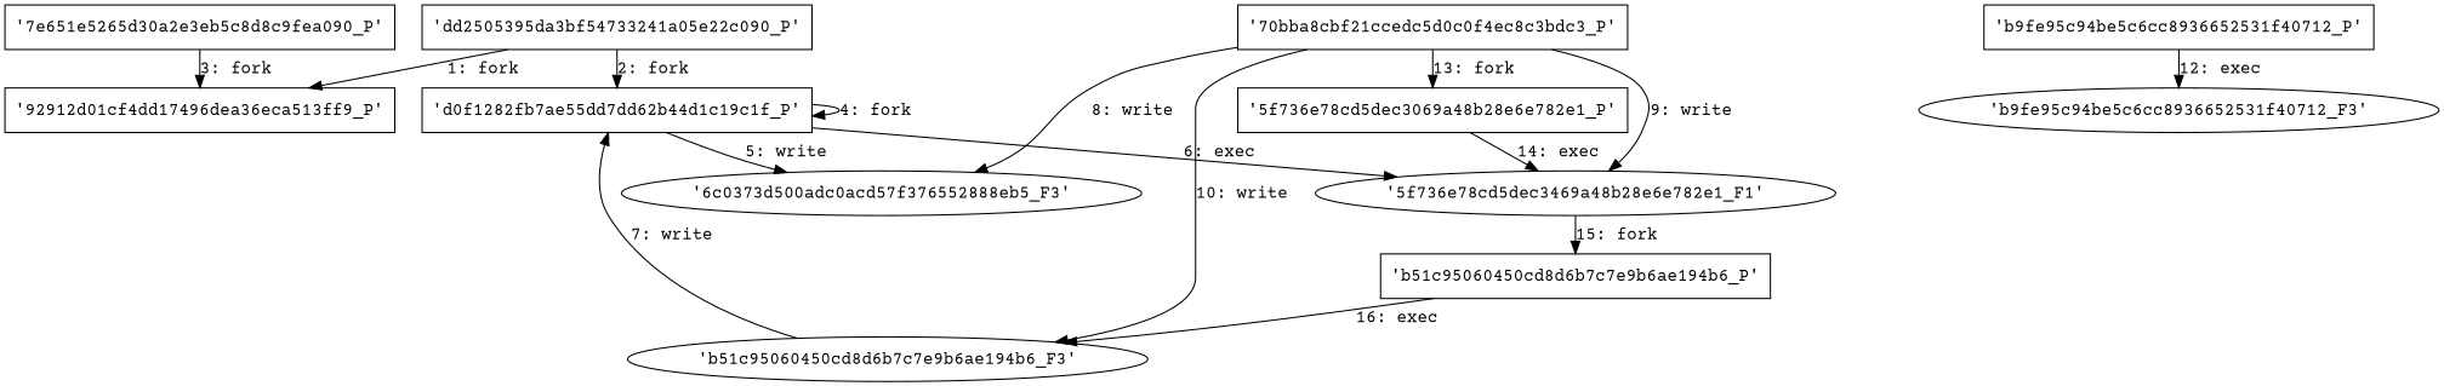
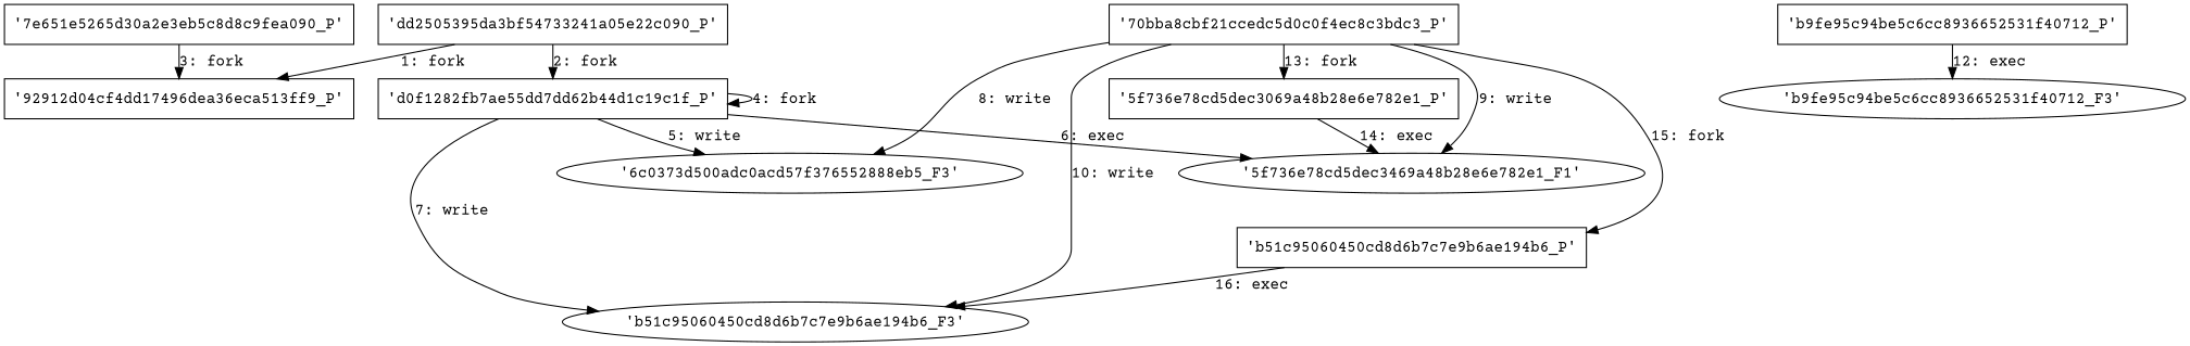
  digraph {
    engine=neato
    fixedsize=false
    fontname="Courier Prime"
    fontsize=10
    nodesep=0.3
    rankdir=TB
    ranksep=0
    splines=true
    node [fontname="Courier Prime" node_type=Process shape=box]
    edge [fontname="Courier Prime"]
    "'dd2505395da3bf54733241a05e22c090_P'"
-   "'92912d01cf4dd17496dea36eca513ff9_P'"
+   "'92912d01cf4dd17496dea36eca513ff9_P'" [label="'92912d04cf4dd17496dea36eca513ff9_P'"]
    "'d0f1282fb7ae55dd7dd62b44d1c19c1f_P'"
    "'6c0373d500adc0acd57f376552888eb5_F3'" [node_type=file shape=ellipse]
    "'5f736e78cd5dec3469a48b28e6e782e1_F1'" [node_type=File shape=ellipse]
    "'b51c95060450cd8d6b7c7e9b6ae194b6_F3'" [node_type=File shape=ellipse]
    "'7e651e5265d30a2e3eb5c8d8c9fea090_P'"
    "'70bba8cbf21ccedc5d0c0f4ec8c3bdc3_P'"
    n9 [label="'5f736e78cd5dec3069a48b28e6e782e1_P'"]
    "'b51c95060450cd8d6b7c7e9b6ae194b6_P'"
    "'b9fe95c94be5c6cc8936652531f40712_F3'" [node_type=File shape=ellipse]
    "'b9fe95c94be5c6cc8936652531f40712_P'"
    "'dd2505395da3bf54733241a05e22c090_P'" -> "'92912d01cf4dd17496dea36eca513ff9_P'" [label="1: fork"]
    "'dd2505395da3bf54733241a05e22c090_P'" -> "'d0f1282fb7ae55dd7dd62b44d1c19c1f_P'" [label="2: fork"]
    "'d0f1282fb7ae55dd7dd62b44d1c19c1f_P'" -> "'d0f1282fb7ae55dd7dd62b44d1c19c1f_P'" [label="4: fork"]
    "'d0f1282fb7ae55dd7dd62b44d1c19c1f_P'" -> "'6c0373d500adc0acd57f376552888eb5_F3'" [label="5: write"]
    "'d0f1282fb7ae55dd7dd62b44d1c19c1f_P'" -> "'5f736e78cd5dec3469a48b28e6e782e1_F1'" [label="6: exec"]
-   "'b51c95060450cd8d6b7c7e9b6ae194b6_F3'" -> "'d0f1282fb7ae55dd7dd62b44d1c19c1f_P'" [label="7: write"]
+   "'d0f1282fb7ae55dd7dd62b44d1c19c1f_P'" -> "'b51c95060450cd8d6b7c7e9b6ae194b6_F3'" [label="7: write"]
    "'7e651e5265d30a2e3eb5c8d8c9fea090_P'" -> "'92912d01cf4dd17496dea36eca513ff9_P'" [label="3: fork"]
    "'70bba8cbf21ccedc5d0c0f4ec8c3bdc3_P'" -> "'6c0373d500adc0acd57f376552888eb5_F3'" [label="8: write"]
    "'70bba8cbf21ccedc5d0c0f4ec8c3bdc3_P'" -> "'5f736e78cd5dec3469a48b28e6e782e1_F1'" [label="9: write"]
    "'70bba8cbf21ccedc5d0c0f4ec8c3bdc3_P'" -> "'b51c95060450cd8d6b7c7e9b6ae194b6_F3'" [label="10: write"]
    "'70bba8cbf21ccedc5d0c0f4ec8c3bdc3_P'" -> n9 [label="13: fork"]
-   "'5f736e78cd5dec3469a48b28e6e782e1_F1'" -> "'b51c95060450cd8d6b7c7e9b6ae194b6_P'" [label="15: fork"]
+   "'70bba8cbf21ccedc5d0c0f4ec8c3bdc3_P'" -> "'b51c95060450cd8d6b7c7e9b6ae194b6_P'" [label="15: fork"]
    n9 -> "'5f736e78cd5dec3469a48b28e6e782e1_F1'" [label="14: exec"]
    "'b51c95060450cd8d6b7c7e9b6ae194b6_P'" -> "'b51c95060450cd8d6b7c7e9b6ae194b6_F3'" [label="16: exec"]
    "'b9fe95c94be5c6cc8936652531f40712_P'" -> "'b9fe95c94be5c6cc8936652531f40712_F3'" [label="12: exec"]
  }
